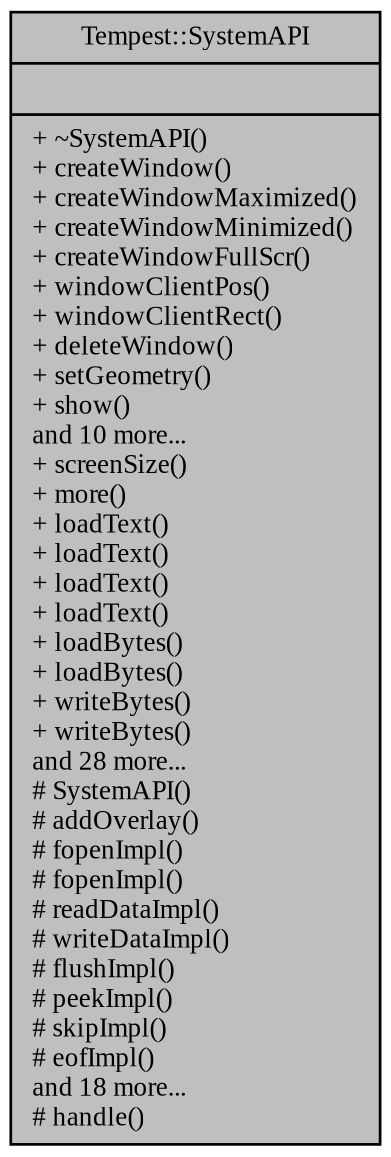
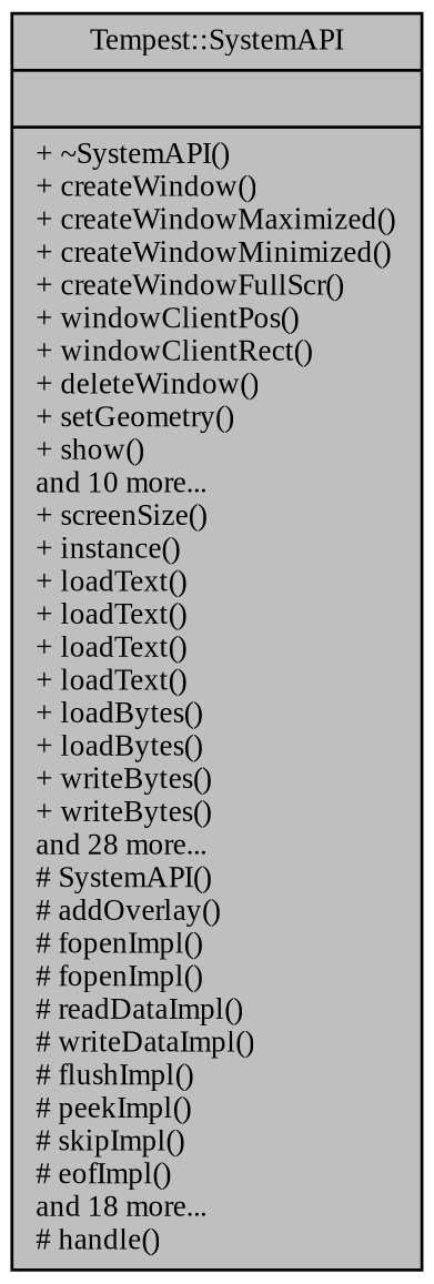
  digraph {
    fontname="Liberation Serif"
-   n1 [color=black fillcolor=grey75 fontcolor=black fontname="Liberation Serif" fontsize=10 height=0.2 label="{Tempest::SystemAPI\n||+ ~SystemAPI()\l+ createWindow()\l+ createWindowMaximized()\l+ createWindowMinimized()\l+ createWindowFullScr()\l+ windowClientPos()\l+ windowClientRect()\l+ deleteWindow()\l+ setGeometry()\l+ show()\land 10 more...\l+ screenSize()\l+ more()\l+ loadText()\l+ loadText()\l+ loadText()\l+ loadText()\l+ loadBytes()\l+ loadBytes()\l+ writeBytes()\l+ writeBytes()\land 28 more...\l# SystemAPI()\l# addOverlay()\l# fopenImpl()\l# fopenImpl()\l# readDataImpl()\l# writeDataImpl()\l# flushImpl()\l# peekImpl()\l# skipImpl()\l# eofImpl()\land 18 more...\l# handle()\l}" shape=record style=filled width=0.4]
+   n1 [color=black fillcolor=grey75 fontcolor=black fontname="Liberation Serif" fontsize=10 height=0.2 label="{Tempest::SystemAPI\n||+ ~SystemAPI()\l+ createWindow()\l+ createWindowMaximized()\l+ createWindowMinimized()\l+ createWindowFullScr()\l+ windowClientPos()\l+ windowClientRect()\l+ deleteWindow()\l+ setGeometry()\l+ show()\land 10 more...\l+ screenSize()\l+ instance()\l+ loadText()\l+ loadText()\l+ loadText()\l+ loadText()\l+ loadBytes()\l+ loadBytes()\l+ writeBytes()\l+ writeBytes()\land 28 more...\l# SystemAPI()\l# addOverlay()\l# fopenImpl()\l# fopenImpl()\l# readDataImpl()\l# writeDataImpl()\l# flushImpl()\l# peekImpl()\l# skipImpl()\l# eofImpl()\land 18 more...\l# handle()\l}" shape=record style=filled width=0.4]
  }
